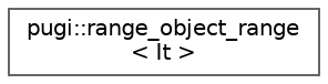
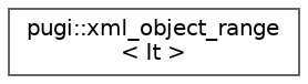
  digraph {
    rankdir=TB
-   n1 [color=grey40 fillcolor=white fontname=Helvetica fontsize=10 height=0.2 label="pugi::range_object_range\l\< It \>" shape=box style=filled width=0.4]
+   n1 [color=grey40 fillcolor=white fontname=Helvetica fontsize=10 height=0.2 label="pugi::xml_object_range\l\< It \>" shape=box style=filled width=0.4]
  }
